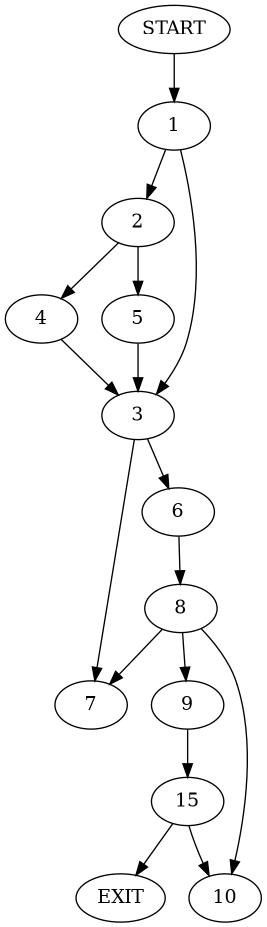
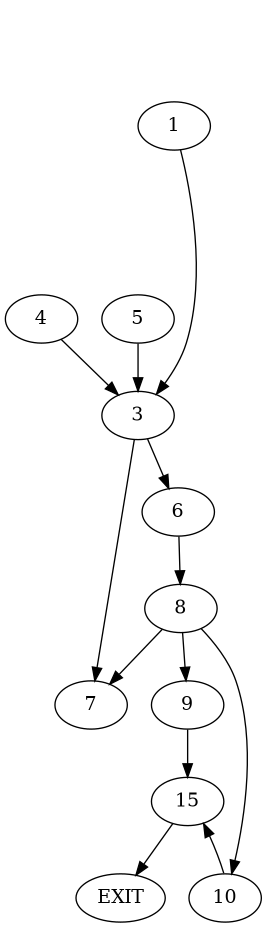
  digraph {
-   n1 [label=START]
    1
-   2
    3
    n5 [label=EXIT]
    4
    5
    6
    7
    8
    9
    10
    n13 [label=15]
-   n1 -> 1
-   1 -> 2
    1 -> 3
-   2 -> 4
-   2 -> 5
    3 -> 6
    3 -> 7
    4 -> 3
    5 -> 3
    6 -> 8
    8 -> 7
    8 -> 9
    8 -> 10
    9 -> n13
-   n13 -> 10
+   10 -> n13
    n13 -> n5
  }
